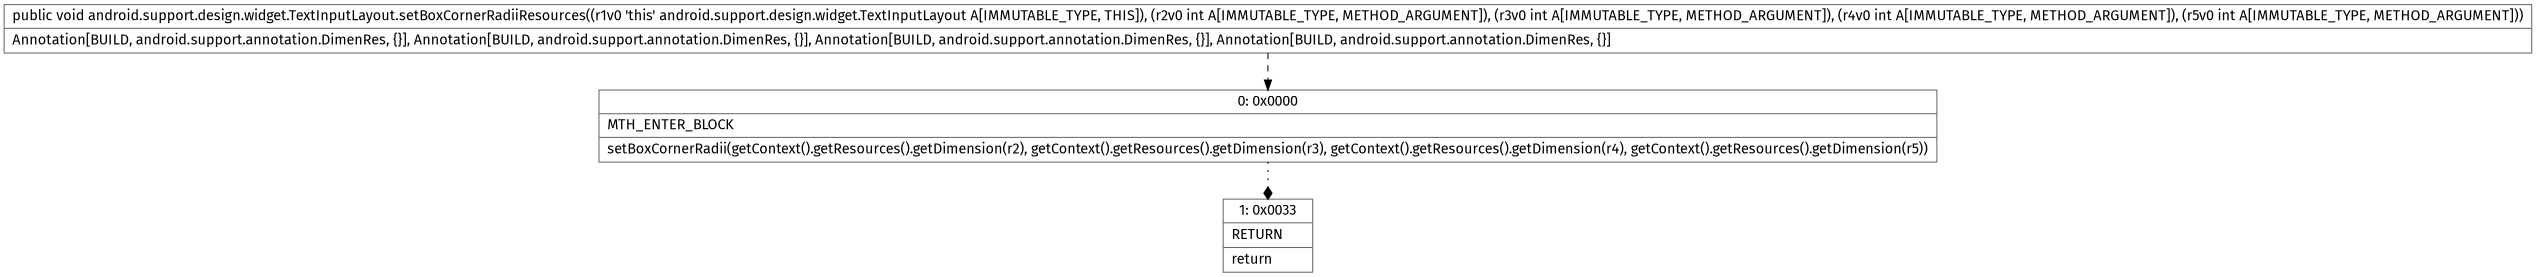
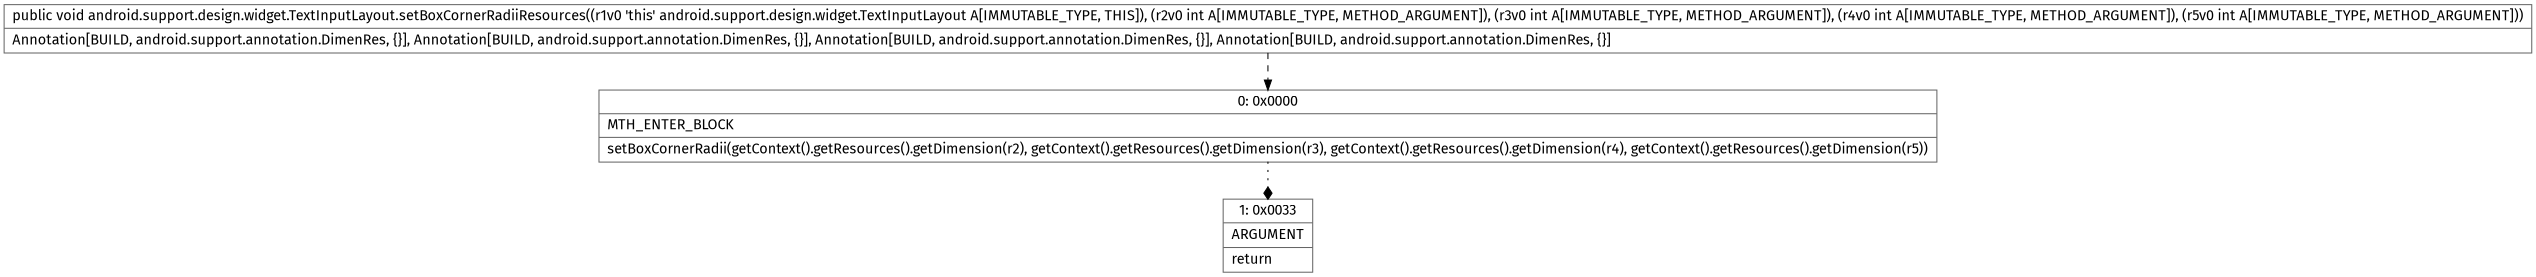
  digraph {
    fontname="Fira Sans"
    node [shape=record color=gray40 fontname="Fira Sans"]
    edge [fontname="Fira Sans"]
    n1 [label="{0\:\ 0x0000|MTH_ENTER_BLOCK\l|setBoxCornerRadii(getContext().getResources().getDimension(r2), getContext().getResources().getDimension(r3), getContext().getResources().getDimension(r4), getContext().getResources().getDimension(r5))\l}"]
-   n2 [label="{1\:\ 0x0033|RETURN\l|return\l}"]
+   n2 [label="{1\:\ 0x0033|ARGUMENT\l|return\l}"]
    n3 [label="{public void android.support.design.widget.TextInputLayout.setBoxCornerRadiiResources((r1v0 'this' android.support.design.widget.TextInputLayout A[IMMUTABLE_TYPE, THIS]), (r2v0 int A[IMMUTABLE_TYPE, METHOD_ARGUMENT]), (r3v0 int A[IMMUTABLE_TYPE, METHOD_ARGUMENT]), (r4v0 int A[IMMUTABLE_TYPE, METHOD_ARGUMENT]), (r5v0 int A[IMMUTABLE_TYPE, METHOD_ARGUMENT]))  | Annotation[BUILD, android.support.annotation.DimenRes, \{\}], Annotation[BUILD, android.support.annotation.DimenRes, \{\}], Annotation[BUILD, android.support.annotation.DimenRes, \{\}], Annotation[BUILD, android.support.annotation.DimenRes, \{\}]\l}"]
    n1 -> n2 [style=dotted arrowhead=diamond]
    n3 -> n1 [style=dashed arrowhead=normal]
  }
